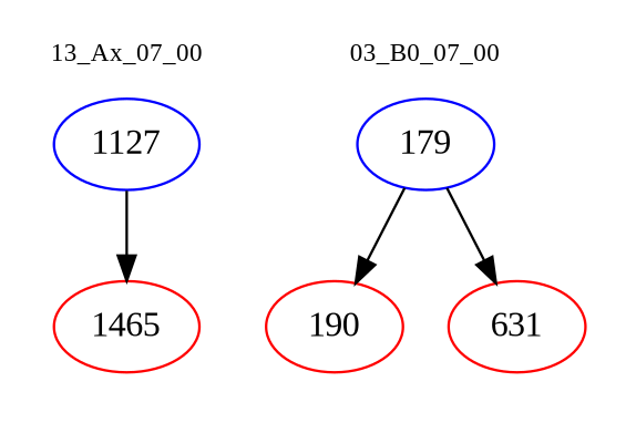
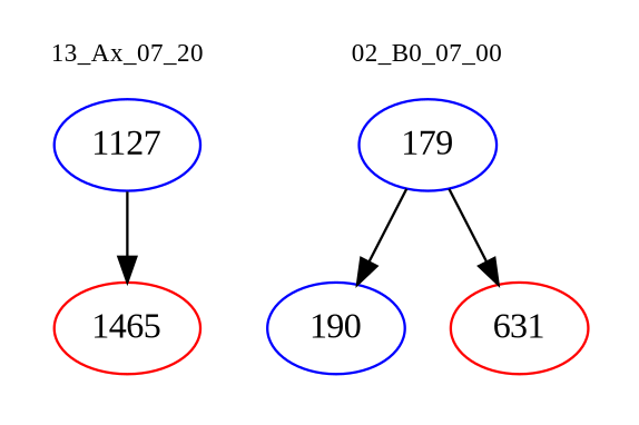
  digraph {
    fontname="Liberation Serif"
    node [color=blue fontname="Liberation Serif"]
    edge [color=black fontname="Liberation Serif"]
    n1 [label=1127]
    n2 [color=red label=1465]
    n3 [label=179]
-   n4 [color=red label=190]
+   n4 [label=190]
    n5 [color=red label=631]
    subgraph cluster_1 {
      color=white
      fontsize=10
-     label="13_Ax_07_00"
+     label="13_Ax_07_20"
      n1
      n2
    }
    subgraph cluster_2 {
      color=white
      fontsize=10
-     label="03_B0_07_00"
+     label="02_B0_07_00"
      n3
      n4
      n5
    }
    n1 -> n2
    n3 -> n4
    n3 -> n5
  }
